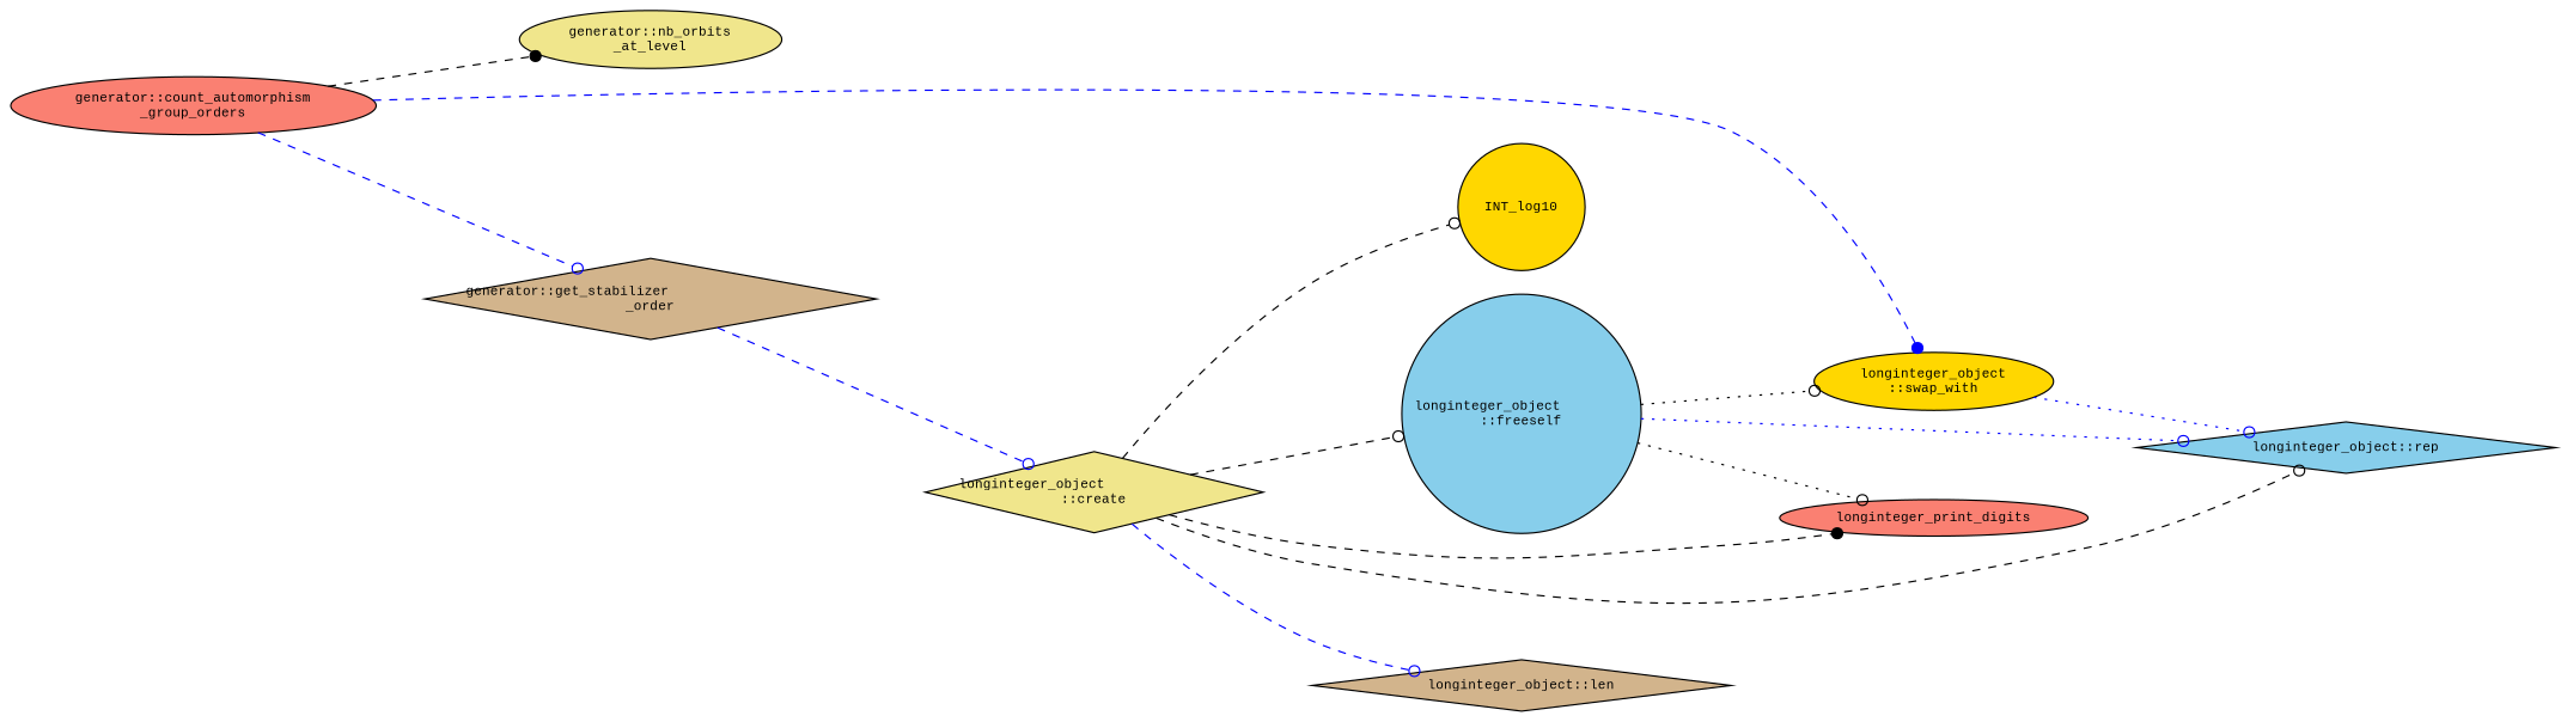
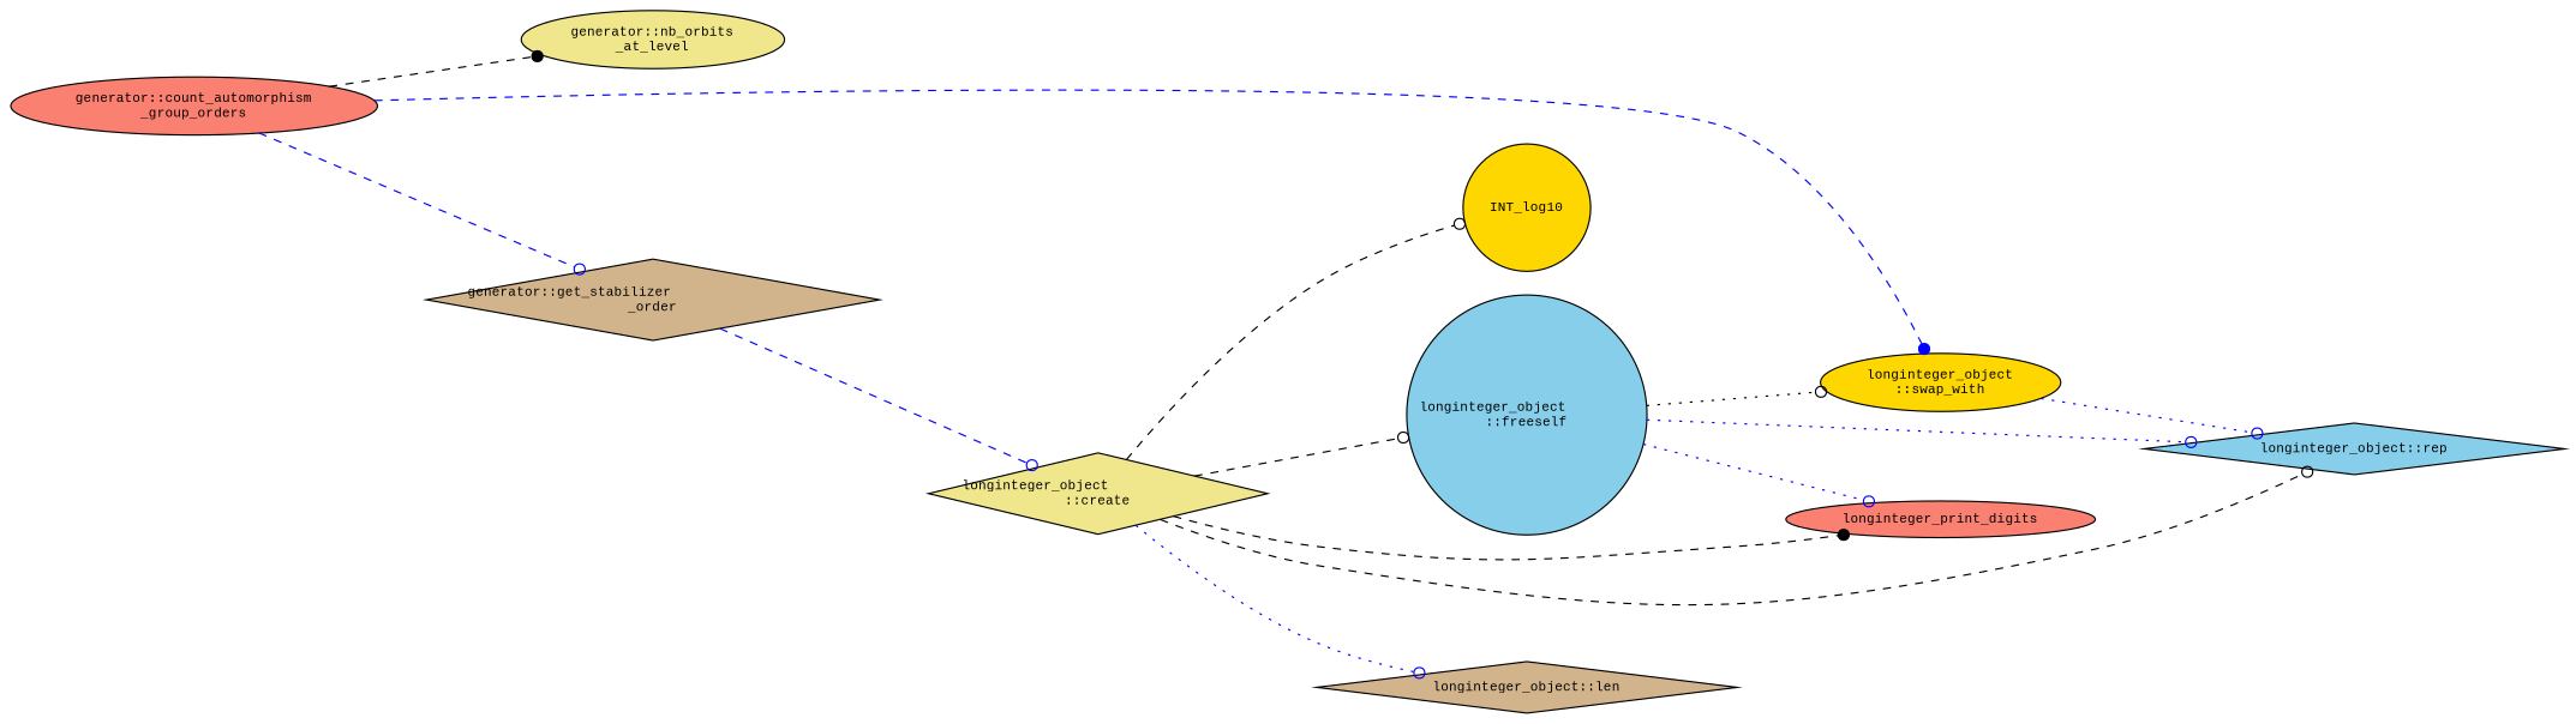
  digraph {
    fontname="Liberation Mono"
    rankdir=LR
    node [color=black fillcolor=salmon fontname="Liberation Mono" fontsize=10 shape=ellipse style=filled]
    edge [arrowhead=odot color=black fontname="Liberation Mono" fontsize=10 labelfontname=Helvetica labelfontsize=10 style=dashed]
    n1 [fontcolor=black height=0.2 label="generator::count_automorphism\l_group_orders" width=0.4]
    n2 [fillcolor=khaki height=0.2 label="generator::nb_orbits\l_at_level" width=0.4]
    n3 [fillcolor=tan height=0.2 label="generator::get_stabilizer\l_order" shape=diamond width=0.4]
    n4 [fillcolor=gold height=0.2 label="longinteger_object\l::swap_with" width=0.4]
    n5 [fillcolor=khaki height=0.2 label="longinteger_object\l::create" shape=diamond width=0.4]
    n6 [fillcolor=skyblue height=0.2 label="longinteger_object::rep" shape=diamond width=0.4]
    n7 [fillcolor=skyblue height=0.2 label="longinteger_object\l::freeself" shape=circle width=0.4]
    n8 [height=0.2 label=longinteger_print_digits width=0.4]
    n9 [fillcolor=tan height=0.2 label="longinteger_object::len" shape=diamond width=0.4]
    n10 [fillcolor=gold height=0.2 label=INT_log10 shape=circle width=0.4]
    n1 -> n2 [arrowhead=dot]
    n1 -> n3 [color=blue]
    n1 -> n4 [arrowhead=dot color=blue]
    n3 -> n5 [color=blue]
    n4 -> n6 [color=blue style=dotted]
    n5 -> n6
    n5 -> n7
    n5 -> n8 [arrowhead=dot]
-   n5 -> n9 [color=blue]
+   n5 -> n9 [color=blue style=dotted]
    n5 -> n10
    n7 -> n4 [style=dotted]
    n7 -> n6 [color=blue style=dotted]
-   n7 -> n8 [style=dotted]
+   n7 -> n8 [color=blue style=dotted]
  }
